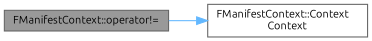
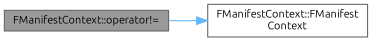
  digraph {
    rankdir=LR
    fontname=Ubuntu
    node [fontname=Ubuntu fontsize=10 shape=box style=filled]
    n1 [color=gray40 fillcolor=grey60 fontcolor=black height=0.2 label="FManifestContext::operator!=" width=0.4]
-   n2 [color=grey40 fillcolor=white height=0.2 label="FManifestContext::Context\lContext" width=0.4]
+   n2 [color=grey40 fillcolor=white height=0.2 label="FManifestContext::FManifest\lContext" width=0.4]
    n1 -> n2 [color=steelblue1 fontname=Ubuntu fontsize=10 labelfontname=Helvetica labelfontsize=10 style=solid]
  }
